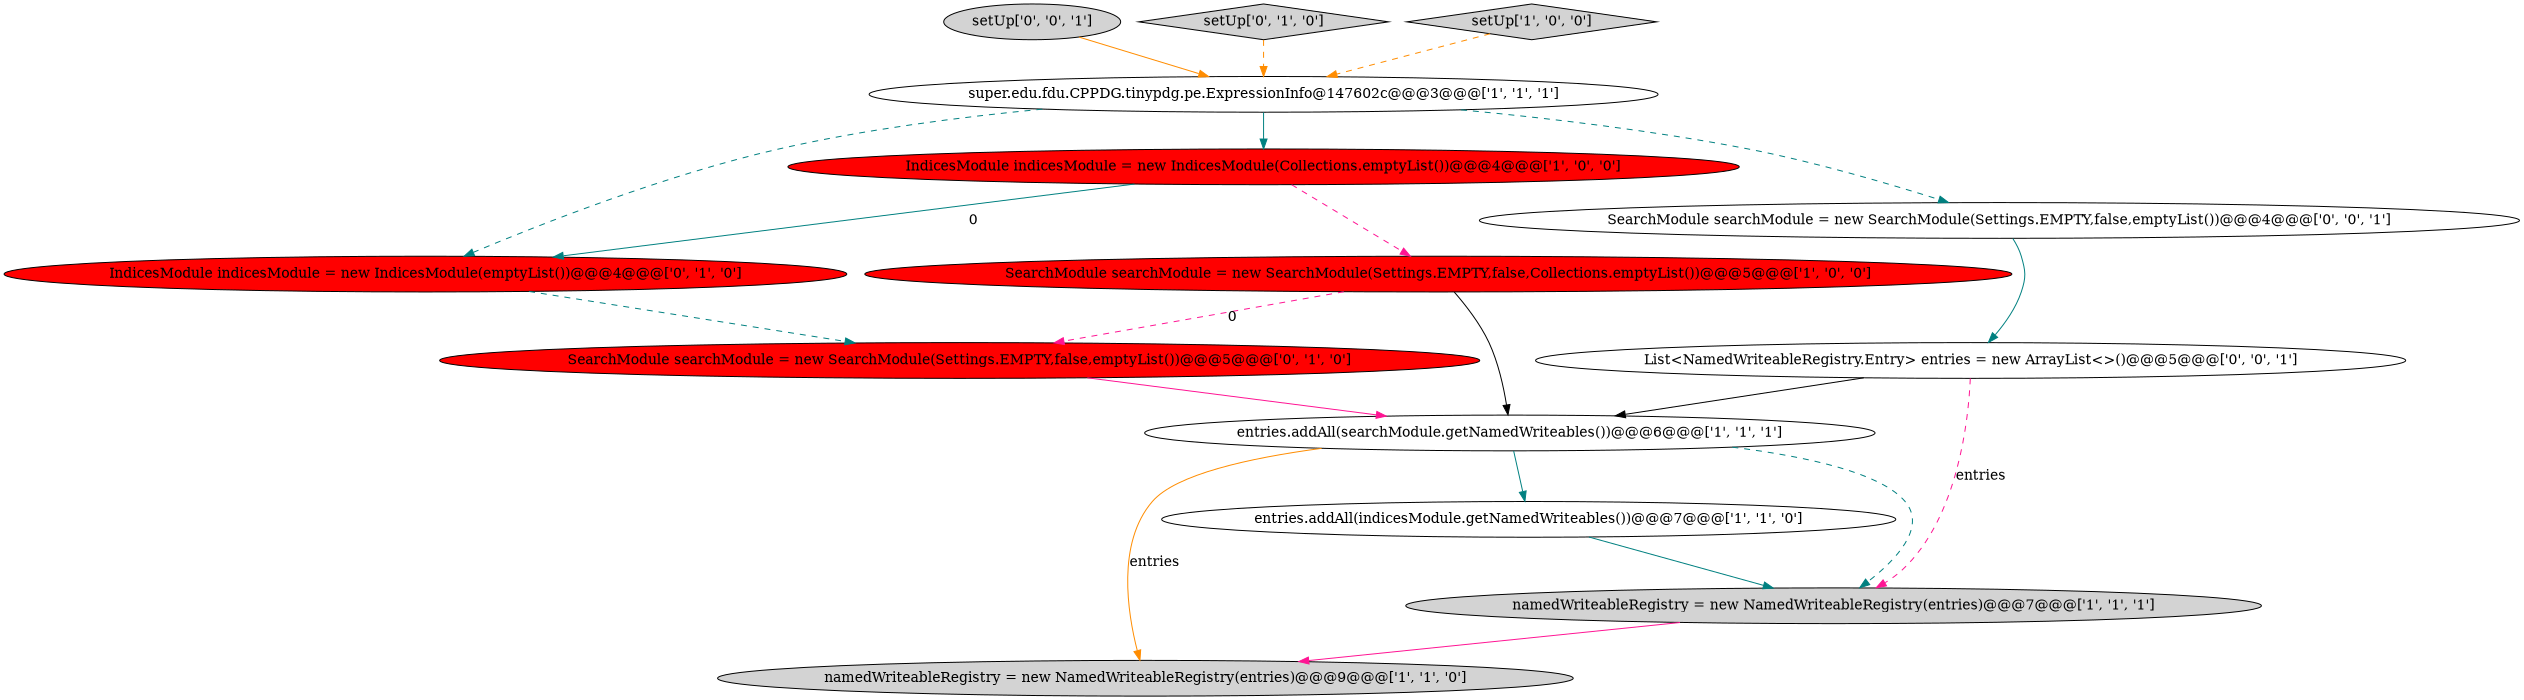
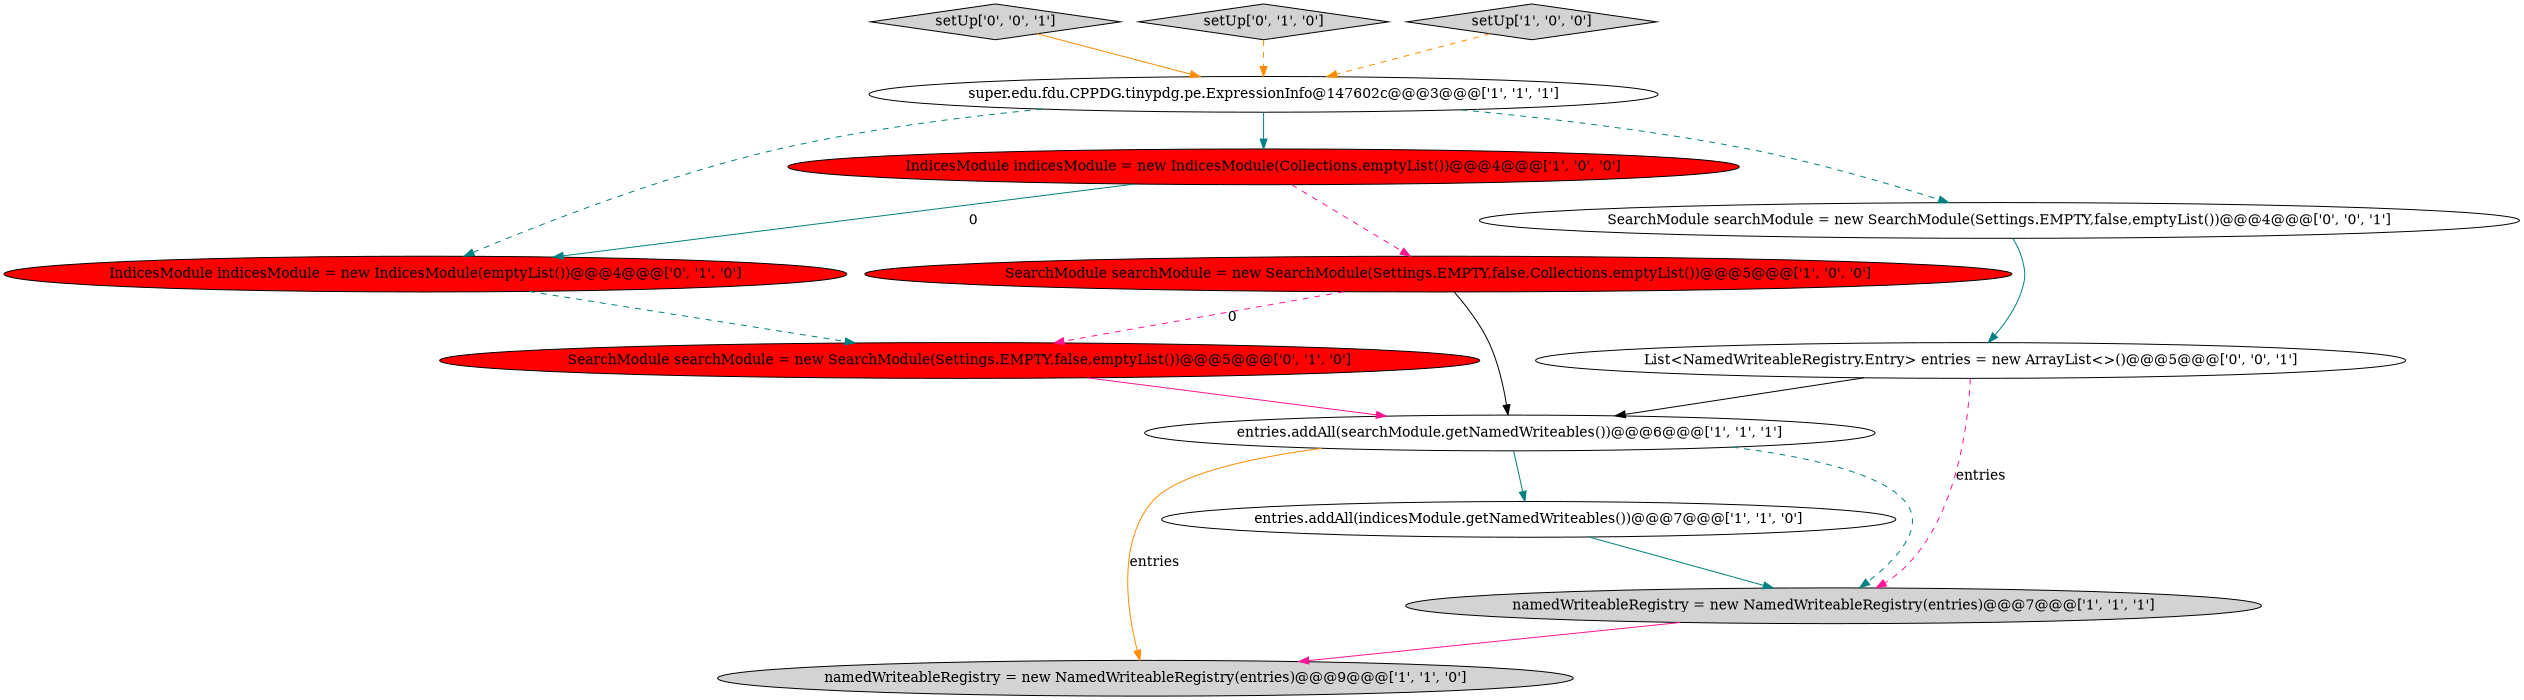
  digraph {
    node [fillcolor=lightgray shape=ellipse style=filled]
    edge [style=solid color=teal]
    n1 [fillcolor=red label="IndicesModule indicesModule = new IndicesModule(emptyList())@@@4@@@['0', '1', '0']"]
    n2 [fillcolor=red label="SearchModule searchModule = new SearchModule(Settings.EMPTY,false,emptyList())@@@5@@@['0', '1', '0']"]
    n3 [label="namedWriteableRegistry = new NamedWriteableRegistry(entries)@@@7@@@['1', '1', '1']"]
    n4 [label="namedWriteableRegistry = new NamedWriteableRegistry(entries)@@@9@@@['1', '1', '0']"]
    n5 [fillcolor=white label="super.edu.fdu.CPPDG.tinypdg.pe.ExpressionInfo@147602c@@@3@@@['1', '1', '1']"]
    n6 [fillcolor=white label="SearchModule searchModule = new SearchModule(Settings.EMPTY,false,emptyList())@@@4@@@['0', '0', '1']"]
    n7 [fillcolor=red label="IndicesModule indicesModule = new IndicesModule(Collections.emptyList())@@@4@@@['1', '0', '0']"]
    n8 [fillcolor=white label="List<NamedWriteableRegistry.Entry> entries = new ArrayList<>()@@@5@@@['0', '0', '1']"]
    n9 [fillcolor=white label="entries.addAll(searchModule.getNamedWriteables())@@@6@@@['1', '1', '1']"]
-   n10 [label="setUp['0', '0', '1']"]
+   n10 [label="setUp['0', '0', '1']" shape=diamond]
    n11 [label="setUp['0', '1', '0']" shape=diamond]
    n12 [fillcolor=red label="SearchModule searchModule = new SearchModule(Settings.EMPTY,false,Collections.emptyList())@@@5@@@['1', '0', '0']"]
    n13 [label="setUp['1', '0', '0']" shape=diamond]
    n14 [fillcolor=white label="entries.addAll(indicesModule.getNamedWriteables())@@@7@@@['1', '1', '0']"]
    n1 -> n2 [style=dashed]
    n2 -> n9 [color=deeppink]
    n3 -> n4 [color=deeppink]
    n5 -> n1 [style=dashed]
    n5 -> n6 [style=dashed]
    n5 -> n7
    n6 -> n8
    n7 -> n1 [label=0]
    n7 -> n12 [style=dashed color=deeppink]
    n8 -> n3 [label=entries style=dashed color=deeppink]
    n8 -> n9 [color=black]
    n9 -> n3 [style=dashed]
    n9 -> n4 [label=entries color=darkorange]
    n9 -> n14
    n10 -> n5 [color=darkorange]
    n11 -> n5 [style=dashed color=darkorange]
    n12 -> n2 [label=0 style=dashed color=deeppink]
    n12 -> n9 [color=black]
    n13 -> n5 [style=dashed color=darkorange]
    n14 -> n3
  }
